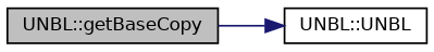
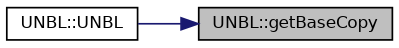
  digraph {
    rankdir=LR
    node [color=black fontname=Helvetica fontsize=10 shape=record style=filled]
    n1 [fillcolor=grey75 fontcolor=black height=0.2 label="UNBL::getBaseCopy" width=0.4]
    n2 [fillcolor=white height=0.2 label="UNBL::UNBL" width=0.4]
-   n1 -> n2 [color=midnightblue fontname=Helvetica fontsize=10 labelfontname=Helvetica labelfontsize=10 style=solid]
+   n2 -> n1 [color=midnightblue fontname=Helvetica fontsize=10 labelfontname=Helvetica labelfontsize=10 style=solid]
  }
